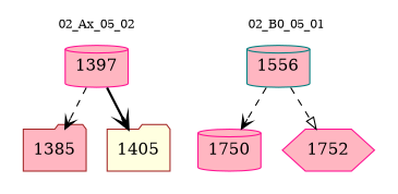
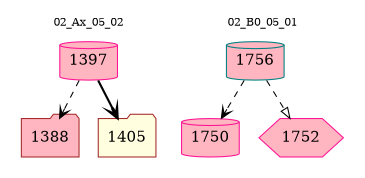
  digraph {
    node [color=deeppink fillcolor=lightpink shape=cylinder style=filled]
    edge [arrowhead=vee color=black style=dashed]
    n1 [label=1397]
-   n2 [color=brown label=1385 shape=folder]
+   n2 [color=brown label=1388 shape=folder]
    n3 [color=brown fillcolor=lightyellow label=1405 shape=folder]
-   n4 [color=teal label=1556]
+   n4 [color=teal label=1756]
    n5 [label=1750]
    n6 [label=1752 shape=hexagon]
    subgraph cluster_1 {
      color=white
      fontsize=10
      label="02_Ax_05_02"
      n1
      n2
      n3
    }
    subgraph cluster_2 {
      color=white
      fontsize=10
      label="02_B0_05_01"
      n4
      n5
      n6
    }
    n1 -> n2
    n1 -> n3 [style=bold]
    n4 -> n5
    n4 -> n6 [arrowhead=onormal]
  }
